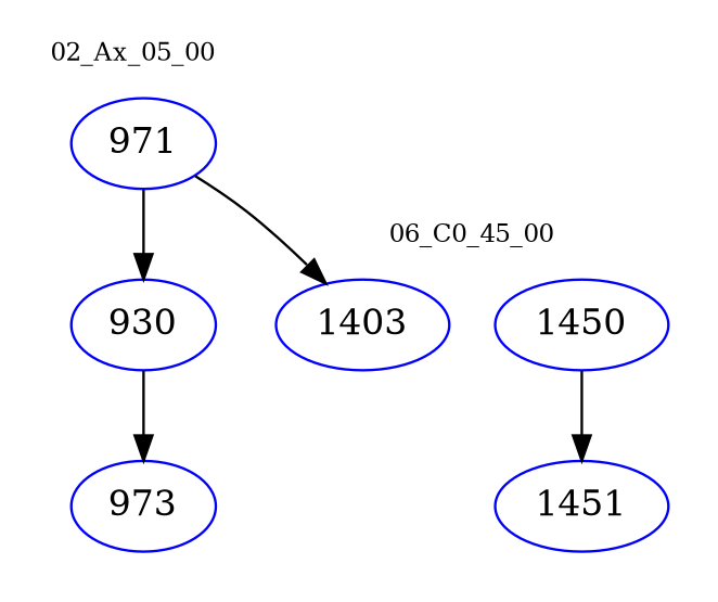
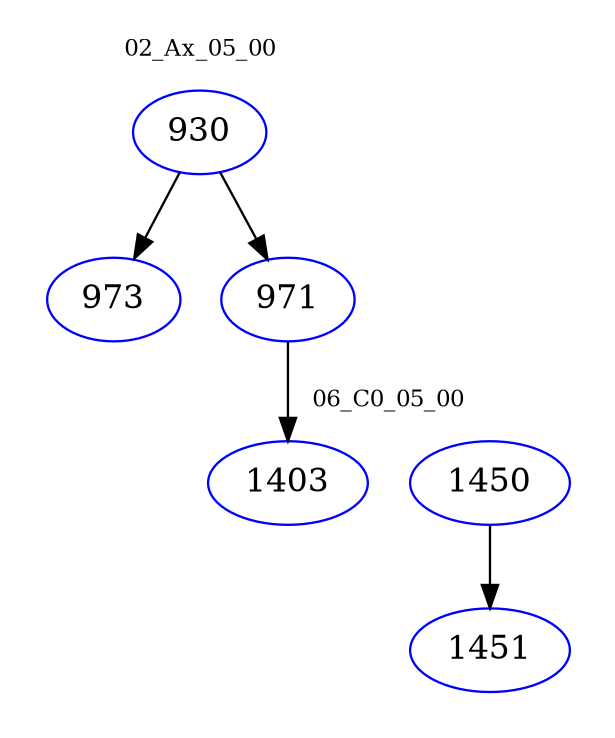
  digraph {
    node [color=blue]
    edge [color=black]
    n1 [label=930]
    n2 [label=973]
    n3 [label=971]
    n4 [label=1450]
    n5 [label=1403]
    n6 [label=1451]
    subgraph cluster_1 {
      color=white
      fontsize=10
      label="02_Ax_05_00"
      n1
      n2
      n3
    }
    subgraph cluster_2 {
      color=white
      fontsize=10
-     label="06_C0_45_00"
+     label="06_C0_05_00"
      n4
      n5
      n6
    }
    n1 -> n2
-   n3 -> n1
+   n1 -> n3
    n3 -> n5
    n4 -> n6
  }
